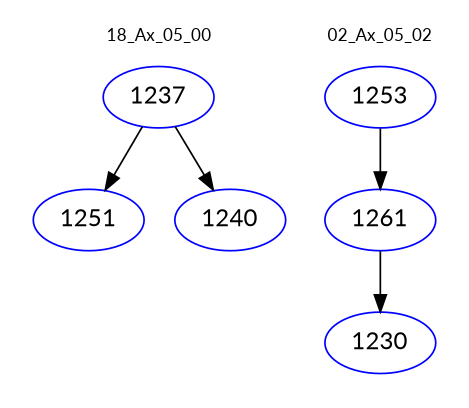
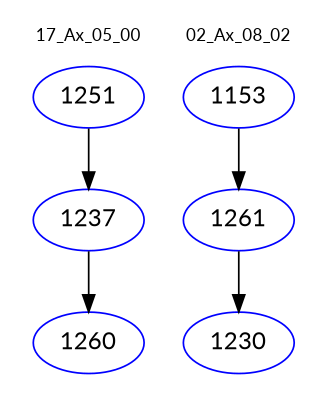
  digraph {
    fontname=Lato
    node [color=blue fontname=Lato]
    edge [color=black fontname=Lato]
    n1 [label=1251]
    n2 [label=1237]
-   n3 [label=1240]
-   n4 [label=1253]
+   n3 [label=1260]
+   n4 [label=1153]
    n5 [label=1230]
    n6 [label=1261]
    subgraph cluster_1 {
      color=white
      fontsize=10
-     label="18_Ax_05_00"
+     label="17_Ax_05_00"
      n1
      n2
      n3
    }
    subgraph cluster_2 {
      color=white
      fontsize=10
-     label="02_Ax_05_02"
+     label="02_Ax_08_02"
      n4
      n5
      n6
    }
-   n2 -> n1
+   n1 -> n2
    n2 -> n3
    n4 -> n6
    n6 -> n5
  }
